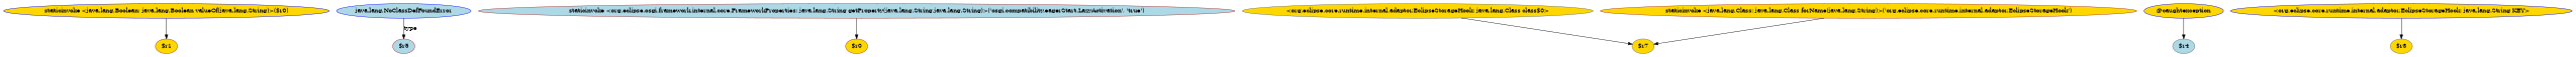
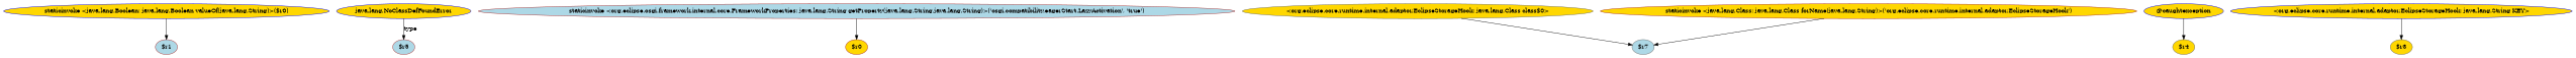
  digraph {
    node [color=brown fillcolor=gold style=filled]
    n1 [color=blue label="staticinvoke <java.lang.Boolean: java.lang.Boolean valueOf(java.lang.String)>($r0)"]
-   n2 [label="$r1"]
-   n3 [color=blue fillcolor=lightblue label="java.lang.NoClassDefFoundError"]
+   n2 [fillcolor=lightblue label="$r1"]
+   n3 [color=blue label="java.lang.NoClassDefFoundError"]
    n4 [fillcolor=lightblue label="$r5"]
    n5 [fillcolor=lightblue label="staticinvoke <org.eclipse.osgi.framework.internal.core.FrameworkProperties: java.lang.String getProperty(java.lang.String,java.lang.String)>('osgi.compatibility.eagerStart.LazyActivation', 'true')"]
    n6 [label="$r0"]
    n7 [color=gray40 label="<org.eclipse.core.runtime.internal.adaptor.EclipseStorageHook: java.lang.Class class$0>"]
-   n8 [color=gray40 label="$r7"]
+   n8 [color=gray40 fillcolor=lightblue label="$r7"]
    n9 [color=blue label="@caughtexception"]
-   n10 [color=gray40 fillcolor=lightblue label="$r4"]
+   n10 [color=gray40 label="$r4"]
    n11 [color=blue label="<org.eclipse.core.runtime.internal.adaptor.EclipseStorageHook: java.lang.String KEY>"]
    n12 [color=gray40 label="$r3"]
    n13 [label="staticinvoke <java.lang.Class: java.lang.Class forName(java.lang.String)>('org.eclipse.core.runtime.internal.adaptor.EclipseStorageHook')"]
    n1 -> n2
    n3 -> n4 [label=type]
    n5 -> n6
    n7 -> n8
    n9 -> n10
    n11 -> n12
    n13 -> n8
  }
